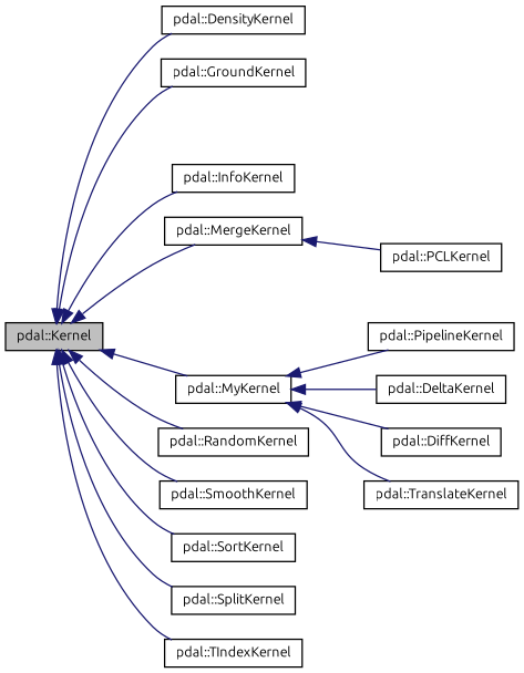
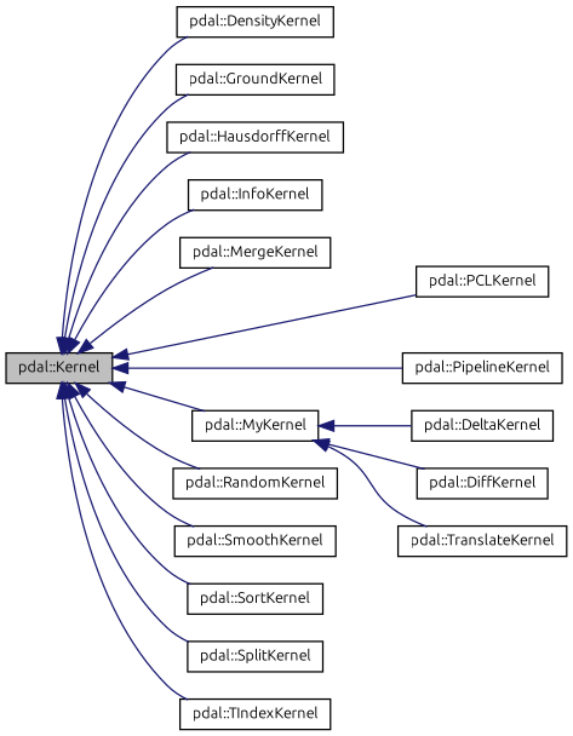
  digraph {
    fontname=Ubuntu
    rankdir=LR
    node [color=black fillcolor=white fontname=Ubuntu fontsize=10 shape=record style=filled]
    edge [color=midnightblue dir=back fontname=Ubuntu fontsize=10 labelfontname=Helvetica labelfontsize=10 style=solid]
    n1 [fillcolor=grey75 fontcolor=black height=0.2 label="pdal::Kernel" width=0.4]
    n2 [height=0.2 label="pdal::DensityKernel" width=0.4]
    n3 [height=0.2 label="pdal::GroundKernel" width=0.4]
+   n4 [height=0.2 label="pdal::HausdorffKernel" width=0.4]
    n5 [height=0.2 label="pdal::InfoKernel" width=0.4]
    n6 [height=0.2 label="pdal::MergeKernel" width=0.4]
    n7 [height=0.2 label="pdal::MyKernel" width=0.4]
    n8 [height=0.2 label="pdal::PCLKernel" width=0.4]
    n9 [height=0.2 label="pdal::PipelineKernel" width=0.4]
    n10 [height=0.2 label="pdal::RandomKernel" width=0.4]
    n11 [height=0.2 label="pdal::SmoothKernel" width=0.4]
    n12 [height=0.2 label="pdal::SortKernel" width=0.4]
    n13 [height=0.2 label="pdal::SplitKernel" width=0.4]
    n14 [height=0.2 label="pdal::TIndexKernel" width=0.4]
    n15 [height=0.2 label="pdal::DeltaKernel" width=0.4]
    n16 [height=0.2 label="pdal::DiffKernel" width=0.4]
    n17 [height=0.2 label="pdal::TranslateKernel" width=0.4]
    n1 -> n2
    n1 -> n3
+   n1 -> n4
    n1 -> n5
    n1 -> n6
    n1 -> n7
-   n6 -> n8
-   n7 -> n9
+   n1 -> n8
+   n1 -> n9
    n1 -> n10
    n1 -> n11
    n1 -> n12
    n1 -> n13
    n1 -> n14
    n7 -> n15
    n7 -> n16
    n7 -> n17
  }
